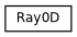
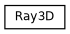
  digraph {
    rankdir=LR
-   n1 [color=black fillcolor=white fontname=Helvetica fontsize=10 height=0.2 label=Ray0D shape=record style=filled width=0.4]
+   n1 [color=black fillcolor=white fontname=Helvetica fontsize=10 height=0.2 label=Ray3D shape=record style=filled width=0.4]
  }
